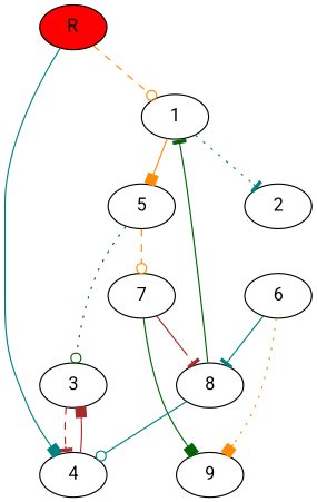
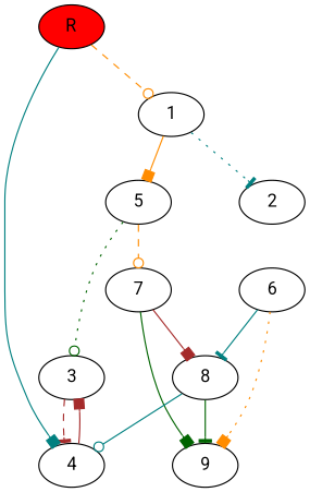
  digraph {
    fontname=Roboto
    node [fontname=Roboto]
    edge [arrowhead=box color=teal fontname=Roboto style=solid]
    1
    2
    5
    3
    7
    4
    6
    8
    9
    R [fillcolor="#ff0000" style=filled]
    1 -> 2 [arrowhead=tee style=dotted]
    1 -> 5 [color=darkorange]
    5 -> 3 [arrowhead=odot color=darkgreen style=dotted]
    5 -> 7 [arrowhead=odot color=darkorange style=dashed]
    3 -> 4 [arrowhead=tee color=brown style=dashed]
-   7 -> 8 [arrowhead=tee color=brown]
+   7 -> 8 [color=brown]
    7 -> 9 [color=darkgreen]
    4 -> 3 [color=brown]
    6 -> 8 [arrowhead=tee]
    6 -> 9 [color=darkorange style=dotted]
-   8 -> 1 [arrowhead=tee color=darkgreen]
+   8 -> 9 [arrowhead=tee color=darkgreen]
    8 -> 4 [arrowhead=odot]
    R -> 1 [arrowhead=odot color=darkorange style=dashed]
    R -> 4
  }
